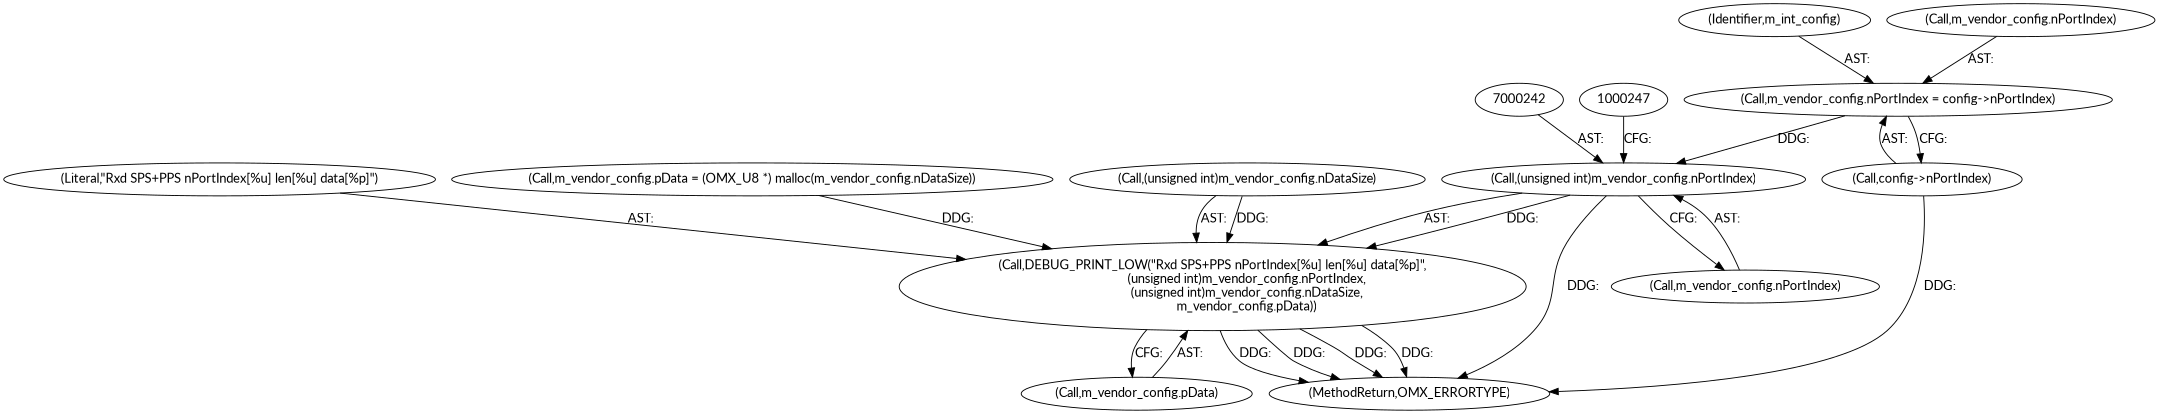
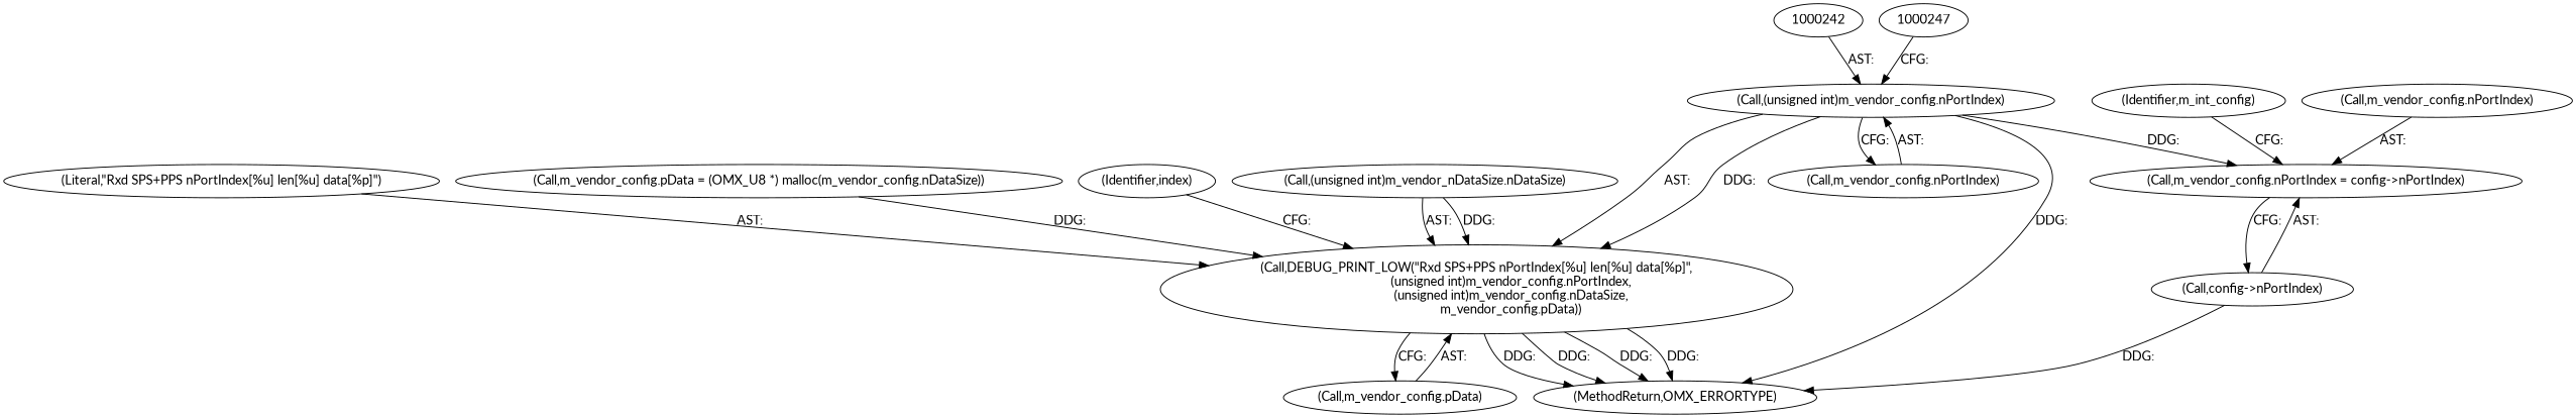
  digraph {
    fontname=Lato
    node [fontname=Lato]
    edge [fontname=Lato]
    n1 [label="(Call,m_vendor_config.nPortIndex = config->nPortIndex)"]
    n2 [label="(Call,(unsigned int)m_vendor_config.nPortIndex)"]
    n3 [label="(Call,config->nPortIndex)"]
    n4 [label="(MethodReturn,OMX_ERRORTYPE)"]
    n5 [label="(Call,DEBUG_PRINT_LOW(\"Rxd SPS+PPS nPortIndex[%u] len[%u] data[%p]\",\n                    (unsigned int)m_vendor_config.nPortIndex,\n                    (unsigned int)m_vendor_config.nDataSize,\n                    m_vendor_config.pData))"]
    n6 [label="(Call,m_vendor_config.nPortIndex)"]
    n7 [label="(Call,m_vendor_config.pData)"]
    n8 [label="(Literal,\"Rxd SPS+PPS nPortIndex[%u] len[%u] data[%p]\")"]
    n9 [label="(Identifier,m_int_config)"]
    n10 [label="(Call,m_vendor_config.nPortIndex)"]
    n11 [label="(Call,m_vendor_config.pData = (OMX_U8 *) malloc(m_vendor_config.nDataSize))"]
-   n13 [label="(Call,(unsigned int)m_vendor_config.nDataSize)"]
-   1000242 [label=7000242]
+   n12 [label="(Identifier,index)"]
+   n13 [label="(Call,(unsigned int)m_vendor_nDataSize.nDataSize)"]
+   1000242
    1000247
-   n1 -> n2 [label="DDG: "]
+   n2 -> n1 [label="DDG: "]
    n1 -> n3 [label="CFG: "]
    n2 -> n4 [label="DDG: "]
    n2 -> n5 [label="AST: "]
    n2 -> n5 [label="DDG: "]
    n2 -> n6 [label="CFG: "]
    n3 -> n1 [label="AST: "]
    n3 -> n4 [label="DDG: "]
    n5 -> n4 [label="DDG: "]
    n5 -> n4 [label="DDG: "]
    n5 -> n4 [label="DDG: "]
    n5 -> n4 [label="DDG: "]
    n5 -> n7 [label="CFG: "]
    n6 -> n2 [label="AST: "]
    n7 -> n5 [label="AST: "]
    n8 -> n5 [label="AST: "]
-   n9 -> n1 [label="AST: "]
+   n9 -> n1 [label="CFG: "]
    n10 -> n1 [label="AST: "]
    n11 -> n5 [label="DDG: "]
+   n12 -> n5 [label="CFG: "]
    n13 -> n5 [label="AST: "]
    n13 -> n5 [label="DDG: "]
    1000242 -> n2 [label="AST: "]
    1000247 -> n2 [label="CFG: "]
  }
